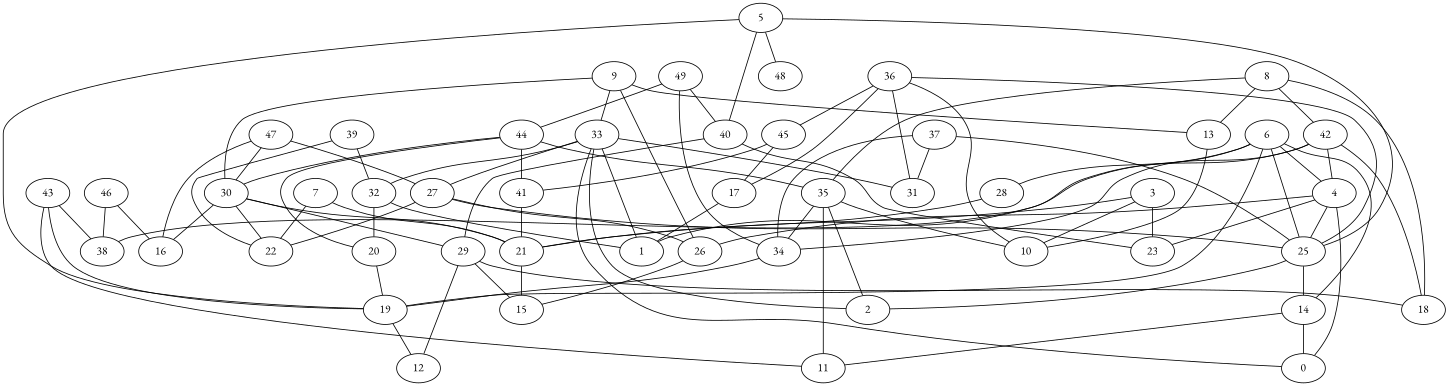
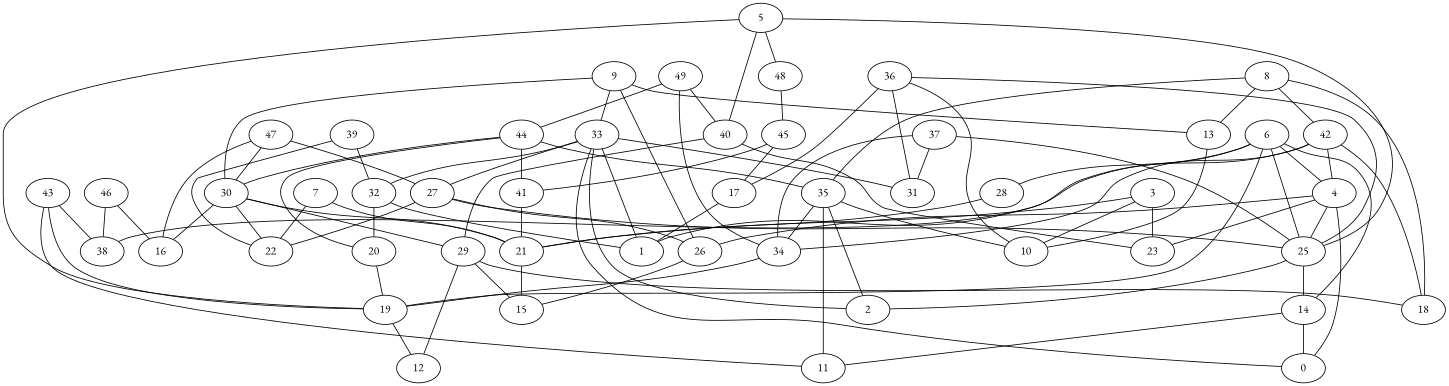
  digraph {
    fontname="EB Garamond"
    node [fontname="EB Garamond"]
    edge [color=black dir=none fontname="EB Garamond"]
    46
    38
    16
    39
    32
    22
    20
    1
    47
    30
    27
    21
    29
    26
    25
    7
    15
    13
    10
    18
    12
    34
    19
    14
    11
    0
    44
    35
    41
    2
    33
    31
    43
    4
    23
    9
    36
    17
    8
    42
    37
    40
    3
    45
    6
    28
    48
    5
    49
    subgraph sub_1 {
      46
      38
      16
      39
      32
      22
      20
      1
      47
      30
      27
      21
      29
      26
      25
      7
      15
      13
      10
      18
      12
      34
      19
      14
      11
      0
      44
      35
      41
      2
      33
      31
      43
      4
      23
      9
      36
      17
      8
      42
      37
      40
      3
      45
      6
      28
      48
      5
      49
    }
    46 -> 38
    46 -> 16
    39 -> 32
    39 -> 22
    32 -> 20
    32 -> 1
    20 -> 19
    47 -> 16
    47 -> 30
    47 -> 27
    30 -> 16
    30 -> 22
    30 -> 21
    30 -> 29
    27 -> 22
    27 -> 26
    27 -> 25
    21 -> 15
    29 -> 15
    29 -> 18
    29 -> 12
    26 -> 15
    25 -> 14
    25 -> 2
    7 -> 22
    7 -> 21
    13 -> 10
    34 -> 19
    19 -> 12
    14 -> 11
    14 -> 0
    44 -> 20
    44 -> 30
    44 -> 35
    44 -> 41
    35 -> 10
    35 -> 34
    35 -> 11
    35 -> 2
    41 -> 21
    33 -> 32
    33 -> 1
    33 -> 27
    33 -> 0
    33 -> 2
    33 -> 31
    43 -> 38
    43 -> 19
    43 -> 11
    4 -> 26
    4 -> 25
    4 -> 0
    4 -> 23
    9 -> 30
    9 -> 26
    9 -> 13
    9 -> 33
    36 -> 25
    36 -> 10
    36 -> 31
    36 -> 17
    17 -> 1
    8 -> 13
    8 -> 18
    8 -> 35
    8 -> 42
    42 -> 38
    42 -> 18
    42 -> 34
    42 -> 4
    37 -> 25
    37 -> 34
    37 -> 31
    40 -> 29
    40 -> 23
    3 -> 21
    3 -> 10
    3 -> 23
    45 -> 41
    45 -> 17
    6 -> 1
    6 -> 25
    6 -> 19
    6 -> 14
    6 -> 4
    6 -> 28
    28 -> 21
-   36 -> 45
+   48 -> 45
    5 -> 25
    5 -> 19
    5 -> 40
    5 -> 48
    49 -> 34
    49 -> 44
    49 -> 40
  }
